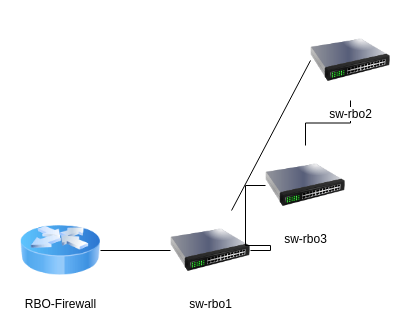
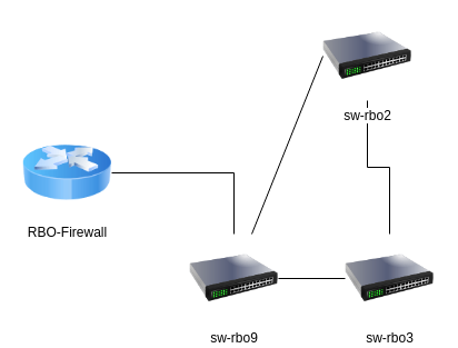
  <mxCell id="0" />
  <mxCell id="1" parent="0" />
  <mxCell id="2" style="edgeStyle=orthogonalEdgeStyle;rounded=0;orthogonalLoop=1;jettySize=auto;html=1;endArrow=none;endFill=0;" edge="1" parent="1" source="3" target="5"><mxGeometry relative="1" as="geometry" /></mxCell>
- <mxCell id="3" value="RBO-Firewall" style="image;html=1;image=img/lib/clip_art/networking/Router_Icon_128x128.png" vertex="1" parent="1"><mxGeometry x="20" y="210" width="80" height="80" as="geometry" /></mxCell>
+ <mxCell id="3" value="RBO-Firewall" style="image;html=1;image=img/lib/clip_art/networking/Router_Icon_128x128.png" vertex="1" parent="1"><mxGeometry x="20" y="115" width="80" height="80" as="geometry" /></mxCell>
  <mxCell id="4" style="rounded=0;orthogonalLoop=1;jettySize=auto;html=1;entryX=0;entryY=0.5;entryDx=0;entryDy=0;endArrow=none;endFill=0;" edge="1" parent="1" source="5" target="7"><mxGeometry relative="1" as="geometry" /></mxCell>
- <mxCell id="5" value="sw-rbo1" style="image;html=1;image=img/lib/clip_art/networking/Switch_128x128.png" vertex="1" parent="1"><mxGeometry x="170" y="210" width="80" height="80" as="geometry" /></mxCell>
+ <mxCell id="5" value="sw-rbo9" style="image;html=1;image=img/lib/clip_art/networking/Switch_128x128.png" vertex="1" parent="1"><mxGeometry x="170" y="210" width="80" height="80" as="geometry" /></mxCell>
  <mxCell id="6" style="edgeStyle=orthogonalEdgeStyle;rounded=0;orthogonalLoop=1;jettySize=auto;html=1;endArrow=none;endFill=0;" edge="1" parent="1" source="7" target="9"><mxGeometry relative="1" as="geometry" /></mxCell>
- <mxCell id="7" value="sw-rbo2" style="image;html=1;image=img/lib/clip_art/networking/Switch_128x128.png" vertex="1" parent="1"><mxGeometry x="310" y="20" width="80" height="80" as="geometry" /></mxCell>
+ <mxCell id="7" value="sw-rbo2" style="image;html=1;image=img/lib/clip_art/networking/Switch_128x128.png" vertex="1" parent="1"><mxGeometry x="290" y="10" width="80" height="80" as="geometry" /></mxCell>
  <mxCell id="8" style="edgeStyle=orthogonalEdgeStyle;rounded=0;orthogonalLoop=1;jettySize=auto;html=1;entryX=1;entryY=0.5;entryDx=0;entryDy=0;endArrow=none;endFill=0;" edge="1" parent="1" source="9" target="5"><mxGeometry relative="1" as="geometry" /></mxCell>
- <mxCell id="9" value="sw-rbo3" style="image;html=1;image=img/lib/clip_art/networking/Switch_128x128.png" vertex="1" parent="1"><mxGeometry x="265" y="145" width="80" height="80" as="geometry" /></mxCell>
+ <mxCell id="9" value="sw-rbo3" style="image;html=1;image=img/lib/clip_art/networking/Switch_128x128.png" vertex="1" parent="1"><mxGeometry x="310" y="210" width="80" height="80" as="geometry" /></mxCell>
